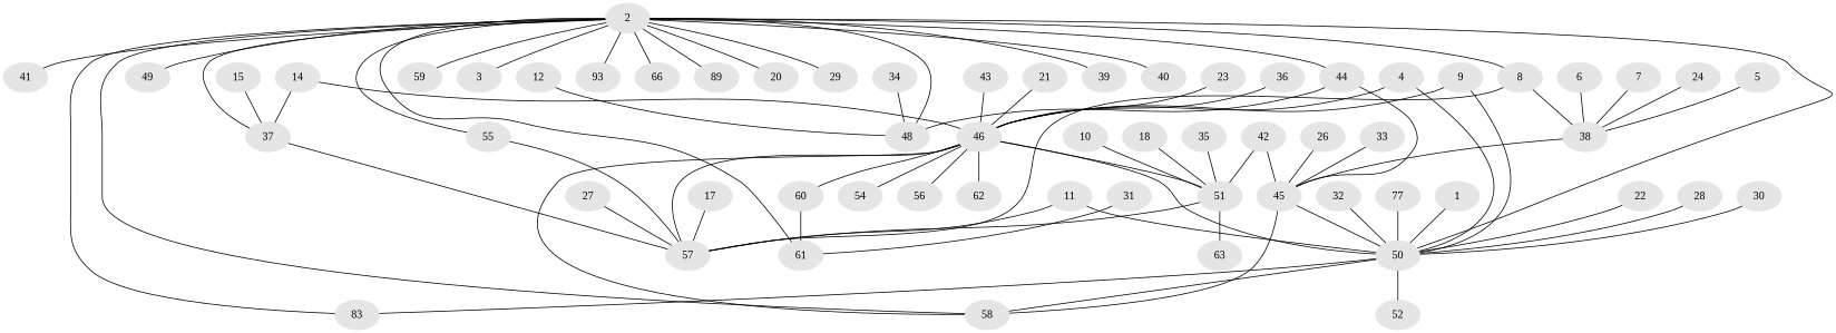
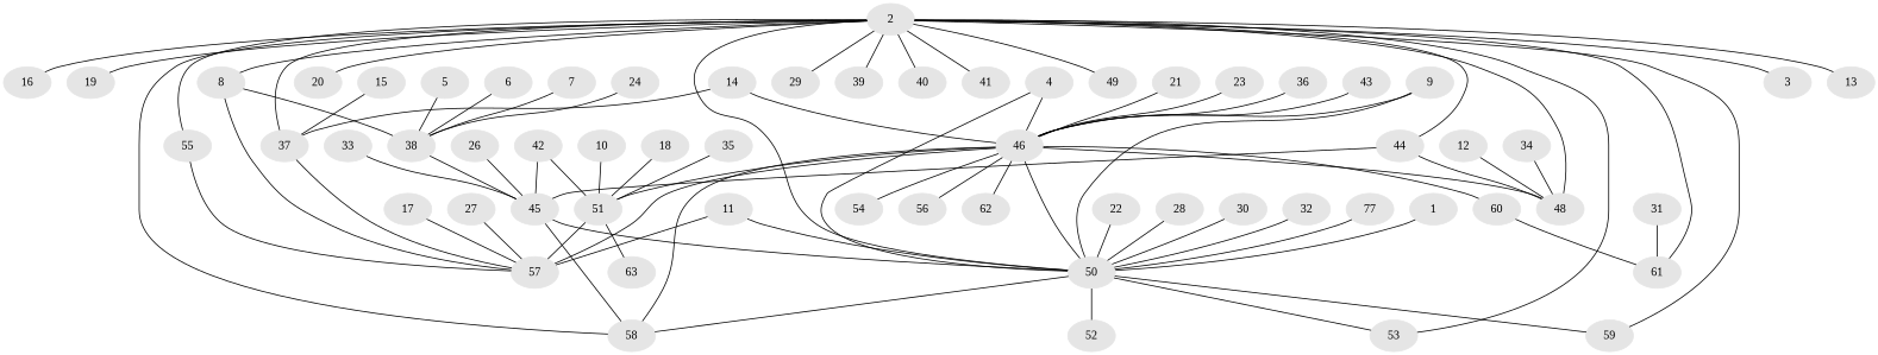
  graph {
    fontname="Liberation Serif"
    node [color=gray90 fontname="Liberation Serif" style=filled]
    edge [fontname="Liberation Serif" weight=1.0]
    1
    50
-   53 [label=83]
+   53
    58
    59
    52
    2
    3
    8
-   13 [label=93]
-   16 [label=66]
-   19 [label=89]
+   13
+   16
+   19
    20
    29
    37
    39
    40
    41
    44
    48
    49
    55
    61
    38
    57
    45
    46
    51
    54
    56
    60
    62
    4
    5
    6
    7
    9
    10
    63
    11
    12
    14
    15
    17
    18
    21
    22
    23
    24
    26
    27
    28
    30
    31
    32
    33
    34
    35
    36
    42
    43
    n62 [label=77]
    1 -- 50
    50 -- 53
    50 -- 58
+   50 -- 59
    50 -- 52
    2 -- 50
    2 -- 53
    2 -- 58
    2 -- 59
    2 -- 3
    2 -- 8
    2 -- 13
    2 -- 16
    2 -- 19
    2 -- 20
    2 -- 29
    2 -- 37
    2 -- 39
    2 -- 40
    2 -- 41
    2 -- 44
    2 -- 48
    2 -- 49
    2 -- 55
    2 -- 61
    8 -- 38
    8 -- 57
    37 -- 57
    44 -- 48
    44 -- 45
    55 -- 57
    38 -- 45
    45 -- 50
    45 -- 58
    46 -- 50 [weight=2.0]
    46 -- 58
+   46 -- 48
    46 -- 57 [weight=3.0]
    46 -- 51
    46 -- 54
    46 -- 56
    46 -- 60
    46 -- 62
    51 -- 57 [weight=3.0]
    51 -- 63
    60 -- 61
    4 -- 50
    4 -- 46
    5 -- 38
    6 -- 38
    7 -- 38
    9 -- 50
    9 -- 46
    10 -- 51
    11 -- 50
    11 -- 57
    12 -- 48
    14 -- 37
    14 -- 46
    15 -- 37
    17 -- 57
    18 -- 51
    21 -- 46
    22 -- 50
    23 -- 46
    24 -- 38
    26 -- 45
    27 -- 57
    28 -- 50
    30 -- 50
    31 -- 61
    32 -- 50
    33 -- 45
    34 -- 48
    35 -- 51
    36 -- 46
    42 -- 45 [weight=2.0]
    42 -- 51
    43 -- 46
    n62 -- 50
  }
